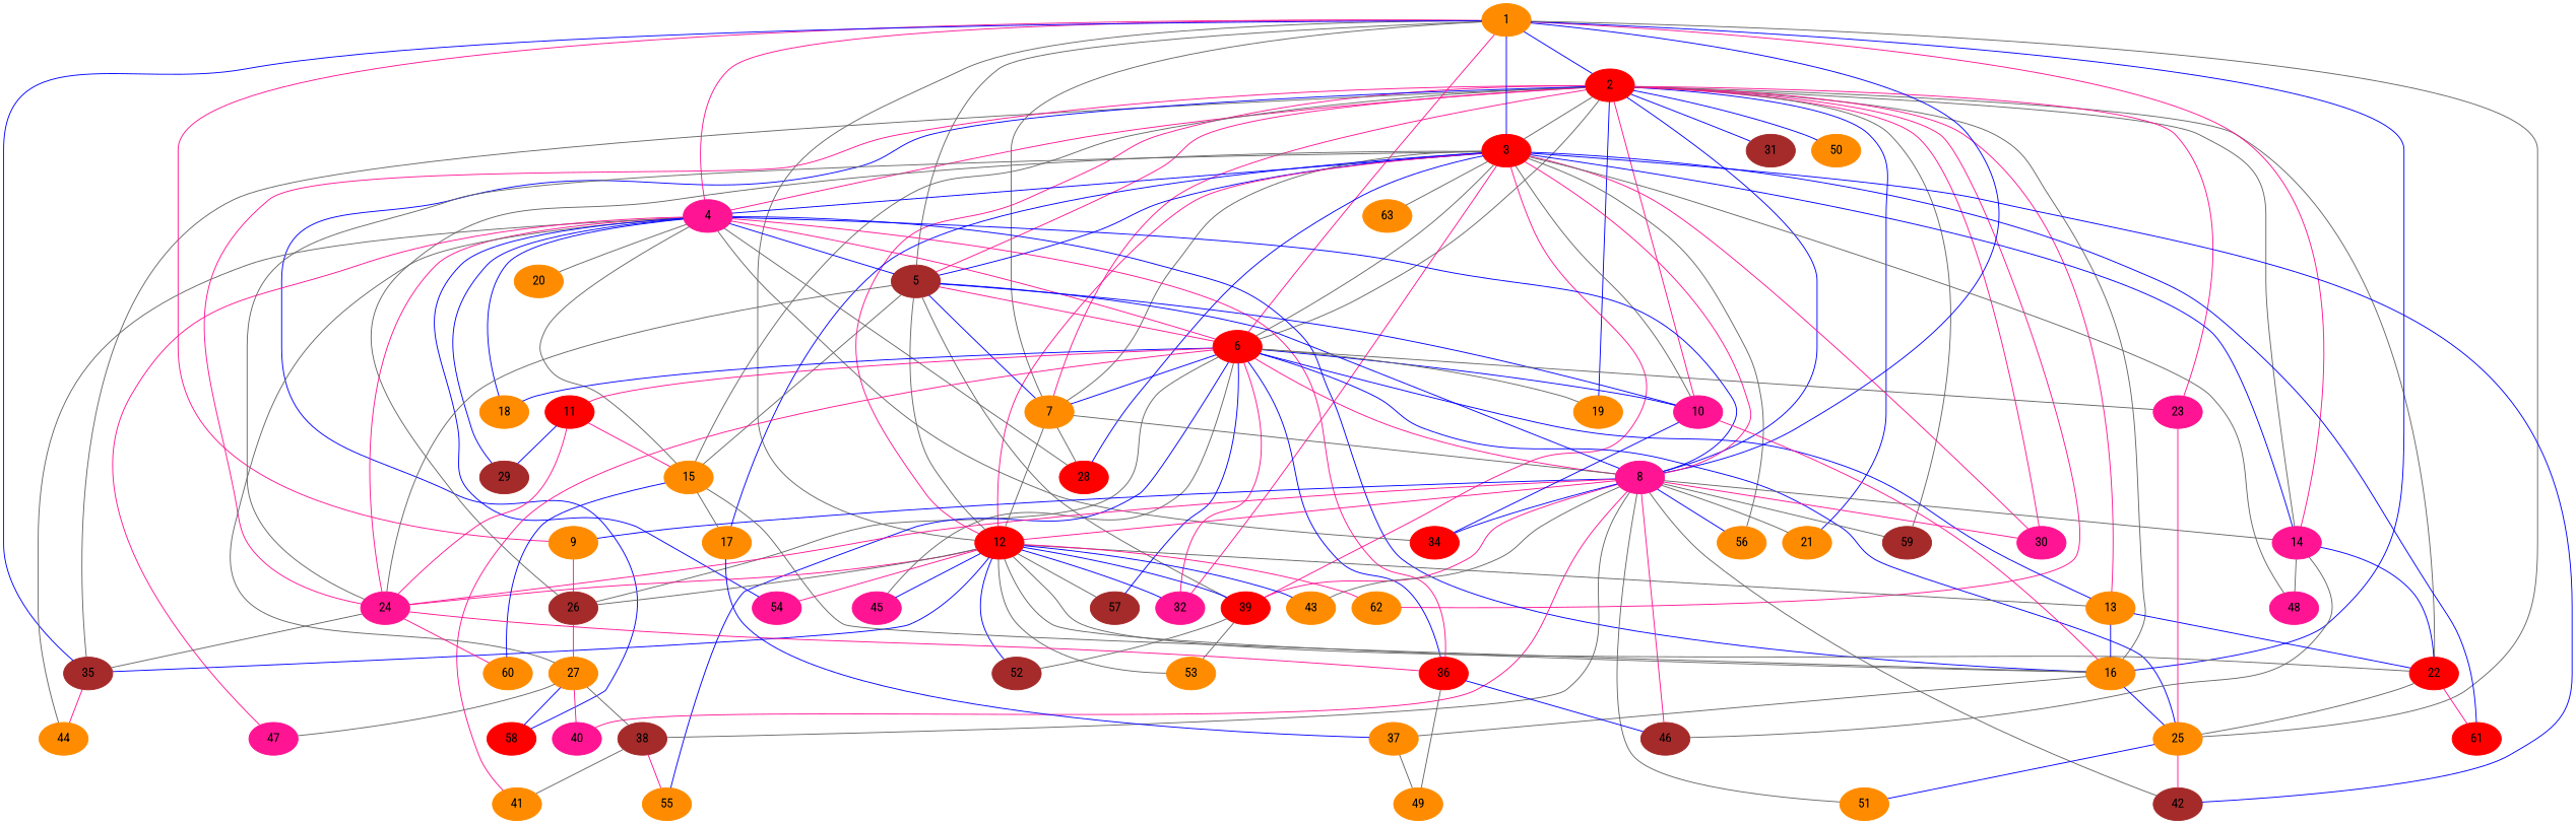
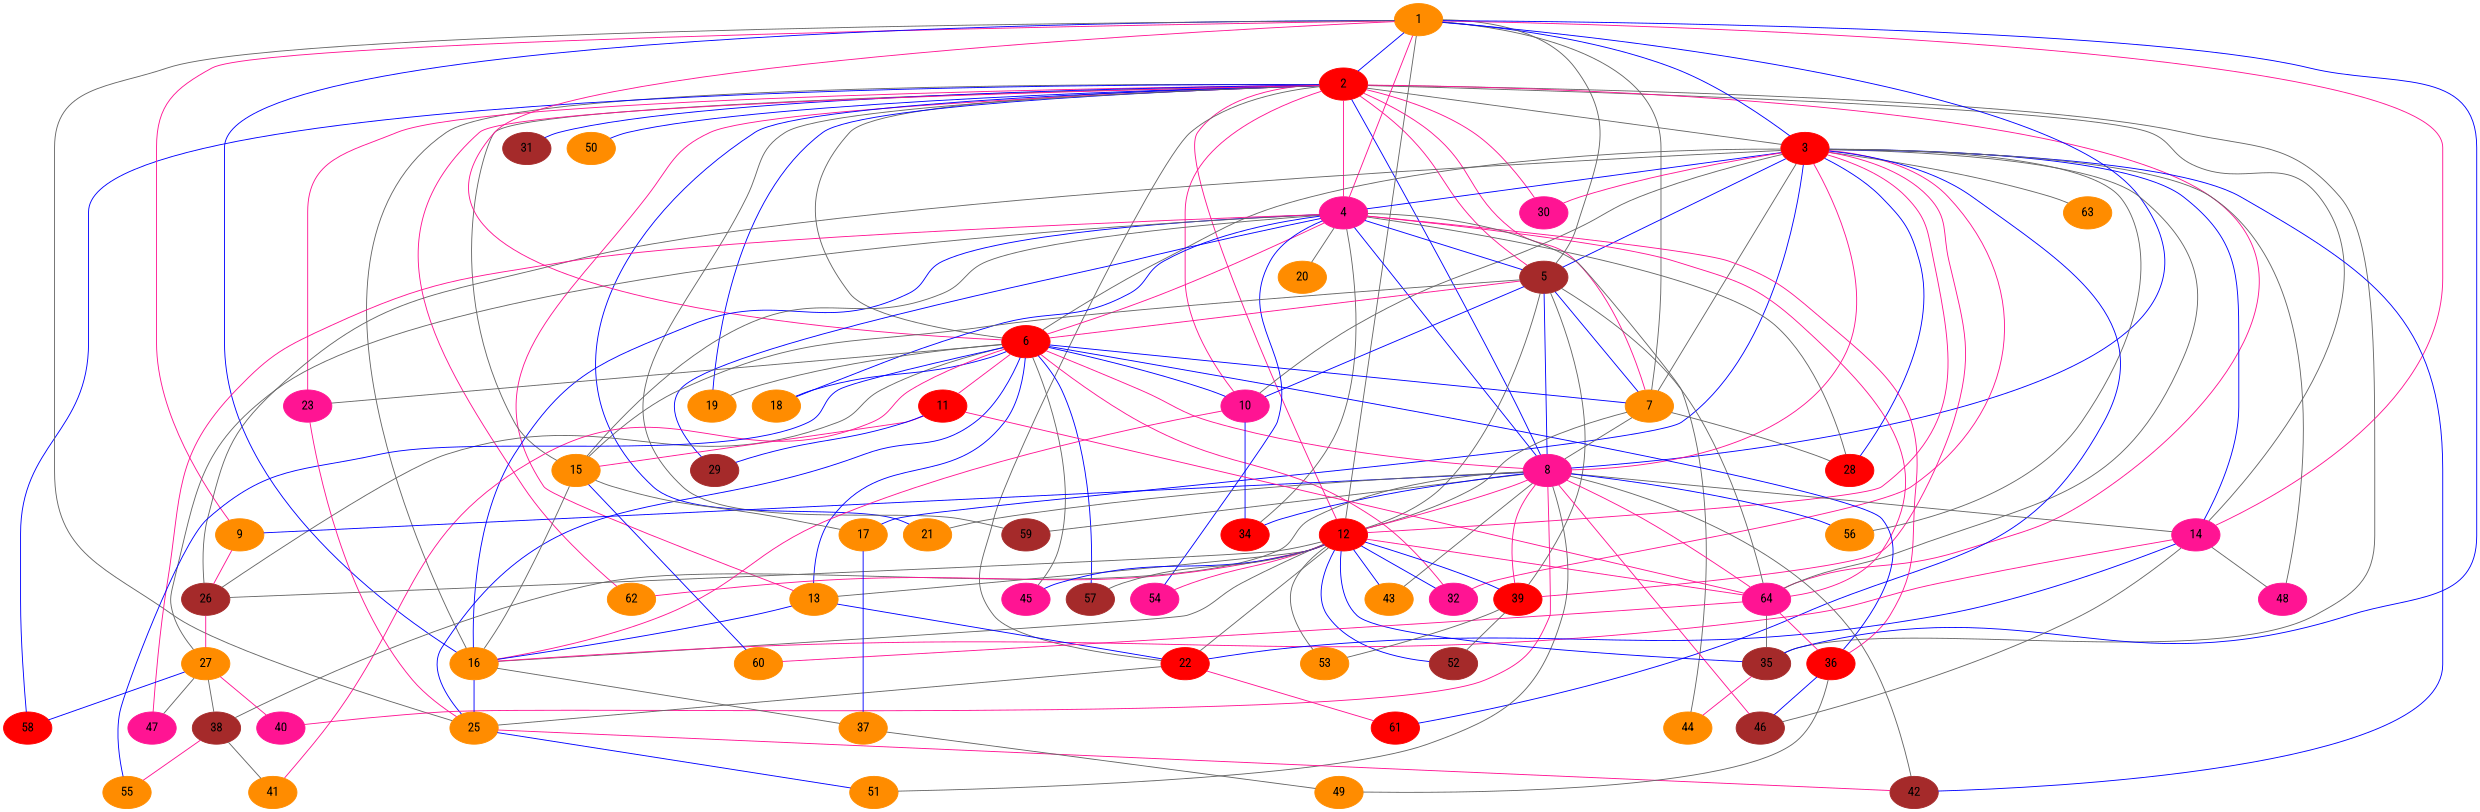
  graph {
    fontname="Roboto Condensed"
    node [color=darkorange fontname="Roboto Condensed" style=filled]
    edge [color=gray40 fontname="Roboto Condensed" weight=1.0]
    2 [color=red]
    1
    3 [color=red]
    4 [color=deeppink]
    5 [color=brown]
    6 [color=red]
    7
    8 [color=deeppink]
    9
    12 [color=red]
    14 [color=deeppink]
    16
    25
    35 [color=brown]
    10 [color=deeppink]
    13
    15
    19
    21
    22 [color=red]
    23 [color=deeppink]
-   24 [color=deeppink]
+   24 [color=deeppink label=64]
    30 [color=deeppink]
    31 [color=brown]
    50
    58 [color=red]
    59 [color=brown]
    62
    17
    26 [color=brown]
    28 [color=red]
    32 [color=deeppink]
    n33 [label=63]
    39 [color=red]
    42 [color=brown]
    48 [color=deeppink]
    56
    61 [color=red]
    18
    20
    27
    29 [color=brown]
    34 [color=red]
    36 [color=red]
    44
    47 [color=deeppink]
    54 [color=deeppink]
    11 [color=red]
    41
    45 [color=deeppink]
    55
    57 [color=brown]
    38 [color=brown]
    40 [color=deeppink]
    43
    46 [color=brown]
    51
    52 [color=brown]
    53
    37
    60
    49
    2 -- 3 [weight=2.0]
    2 -- 4 [color=deeppink weight=3.0]
    2 -- 5 [color=deeppink weight=2.0]
    2 -- 6 [weight=2.0]
    2 -- 7 [color=deeppink weight=2.0]
    2 -- 8 [color=blue weight=2.0]
    2 -- 12 [color=deeppink weight=2.0]
    2 -- 14
    2 -- 16
    2 -- 35
    2 -- 10 [color=deeppink]
    2 -- 13 [color=deeppink]
    2 -- 15
    2 -- 19 [color=blue]
    2 -- 21 [color=blue]
    2 -- 22
    2 -- 23 [color=deeppink weight=2.0]
    2 -- 24 [color=deeppink]
    2 -- 30 [color=deeppink weight=2.0]
    2 -- 31 [color=blue weight=2.0]
    2 -- 50 [color=blue]
    2 -- 58 [color=blue]
    2 -- 59
    2 -- 62 [color=deeppink]
    1 -- 2 [color=blue weight=4.0]
    1 -- 3 [color=blue weight=3.0]
    1 -- 4 [color=deeppink weight=2.0]
    1 -- 5 [weight=3.0]
    1 -- 6 [color=deeppink weight=3.0]
    1 -- 7 [weight=3.0]
    1 -- 8 [color=blue weight=2.0]
    1 -- 9 [color=deeppink]
    1 -- 12
    1 -- 14 [color=deeppink]
    1 -- 16 [color=blue weight=7.0]
    1 -- 25
    1 -- 35 [color=blue]
    3 -- 4 [color=blue weight=2.0]
    3 -- 5 [color=blue]
    3 -- 6
    3 -- 7
    3 -- 8 [color=deeppink weight=2.0]
    3 -- 12 [color=deeppink]
    3 -- 14 [color=blue]
    3 -- 10
    3 -- 24
    3 -- 30 [color=deeppink]
    3 -- 17 [color=blue]
    3 -- 26
    3 -- 28 [color=blue]
    3 -- 32 [color=deeppink]
    3 -- n33
    3 -- 39 [color=deeppink]
    3 -- 42 [color=blue]
    3 -- 48
    3 -- 56
    3 -- 61 [color=blue]
    4 -- 5 [color=blue]
    4 -- 6 [color=deeppink]
    4 -- 8 [color=blue]
    4 -- 16 [color=blue]
    4 -- 15
    4 -- 24 [color=deeppink]
    4 -- 28 [weight=2.0]
    4 -- 18 [color=blue]
    4 -- 20
    4 -- 27
    4 -- 29 [color=blue]
    4 -- 34
    4 -- 36 [color=deeppink]
    4 -- 44
    4 -- 47 [color=deeppink]
    4 -- 54 [color=blue]
    5 -- 6 [color=deeppink]
    5 -- 7 [color=blue]
    5 -- 8 [color=blue weight=2.0]
    5 -- 12
    5 -- 10 [color=blue]
    5 -- 15
    5 -- 24 [weight=6.0]
    5 -- 39
    6 -- 7 [color=blue]
    6 -- 8 [color=deeppink]
    6 -- 25 [color=blue]
    6 -- 10 [color=blue]
    6 -- 13 [color=blue]
    6 -- 19
    6 -- 23
    6 -- 26
    6 -- 32 [color=deeppink]
    6 -- 18 [color=blue]
    6 -- 36 [color=blue]
    6 -- 11 [color=deeppink]
    6 -- 41 [color=deeppink]
    6 -- 45
    6 -- 55 [color=blue]
    6 -- 57 [color=blue]
    7 -- 8
    7 -- 12 [weight=16.0]
    7 -- 28
    8 -- 9 [color=blue]
    8 -- 12 [color=deeppink weight=2.0]
    8 -- 14
    8 -- 21
    8 -- 24 [color=deeppink]
-   8 -- 30 [color=deeppink]
    8 -- 59
    8 -- 39 [color=deeppink]
    8 -- 42
    8 -- 56 [color=blue]
    8 -- 34 [color=blue weight=2.0]
    8 -- 38
    8 -- 40 [color=deeppink]
    8 -- 43
    8 -- 46 [color=deeppink weight=2.0]
    8 -- 51
    9 -- 26 [color=deeppink]
    12 -- 16
    12 -- 35 [color=blue]
    12 -- 13
    12 -- 22
    12 -- 24 [color=deeppink]
    12 -- 62 [color=deeppink]
    12 -- 26
    12 -- 32 [color=blue]
    12 -- 39 [color=blue]
    12 -- 54 [color=deeppink]
    12 -- 45 [color=blue]
    12 -- 57
    12 -- 43 [color=blue]
    12 -- 52 [color=blue]
    12 -- 53
+   14 -- 16 [color=deeppink]
    14 -- 22 [color=blue]
    14 -- 48
    14 -- 46
    16 -- 25 [color=blue]
    16 -- 37
    25 -- 42 [color=deeppink]
    25 -- 51 [color=blue]
    35 -- 44 [color=deeppink]
    10 -- 16 [color=deeppink]
    10 -- 34 [color=blue]
    13 -- 16 [color=blue]
    13 -- 22 [color=blue]
    15 -- 16
    15 -- 17
    15 -- 60 [color=blue]
    22 -- 25
    22 -- 61 [color=deeppink]
    23 -- 25 [color=deeppink]
    24 -- 35
    24 -- 36 [color=deeppink]
    24 -- 60 [color=deeppink]
    17 -- 37 [color=blue]
    26 -- 27 [color=deeppink weight=2.0]
    39 -- 52
    39 -- 53
    27 -- 58 [color=blue]
    27 -- 47
    27 -- 38
    27 -- 40 [color=deeppink]
    36 -- 46 [color=blue]
    36 -- 49
    11 -- 15 [color=deeppink]
    11 -- 24 [color=deeppink]
    11 -- 29 [color=blue]
    38 -- 41
    38 -- 55 [color=deeppink]
    37 -- 49
  }
